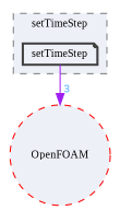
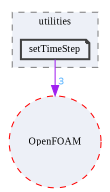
  digraph {
    compound=true
    fontname="Liberation Serif"
    node [fillcolor="#edf0f7" fontname="Liberation Serif" fontsize=10]
    n1 [color=grey25 height=0.2 label=setTimeStep shape=note style="filled,bold" width=0.4]
    n2 [color=red height=0.2 label=OpenFOAM shape=circle style="filled,dashed" width=0.4]
    subgraph cluster_1 {
      bgcolor="#edf0f7"
      fontsize=10
-     label=setTimeStep
+     label=utilities
      pencolor=grey50
      style="filled,dashed"
      n1
    }
    n1 -> n2 [color=purple fontcolor=steelblue1 fontname="Liberation Serif" fontsize=10 headlabel=3 labeldistance=1.5 labelfontname=Helvetica labelfontsize=10]
  }
